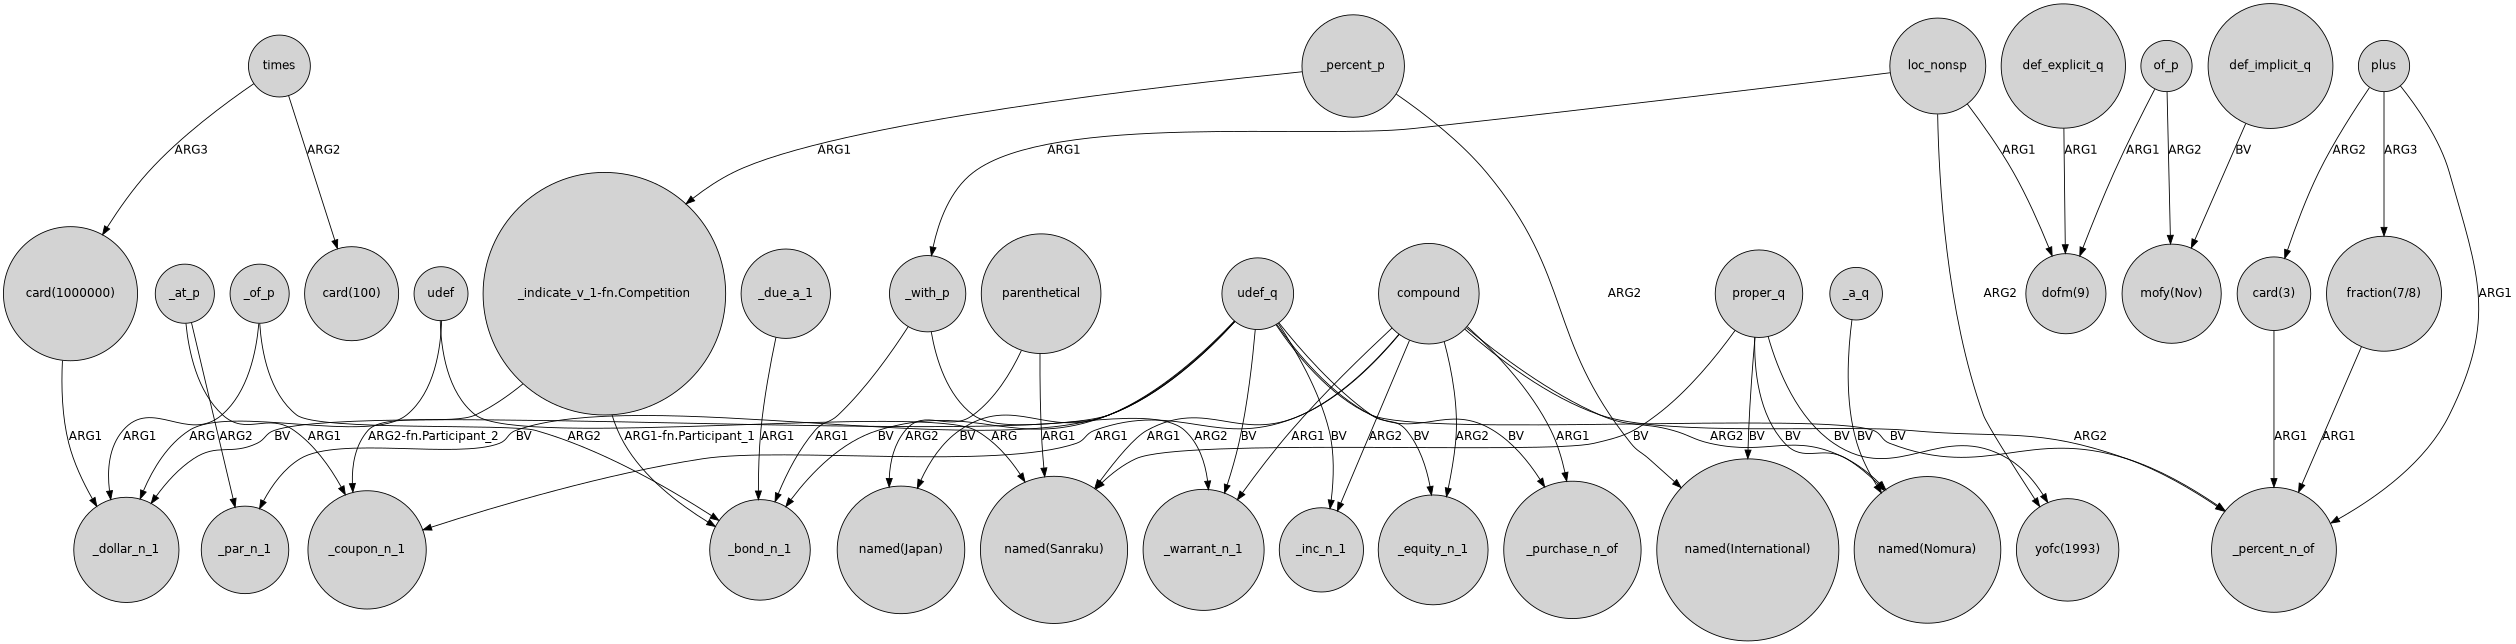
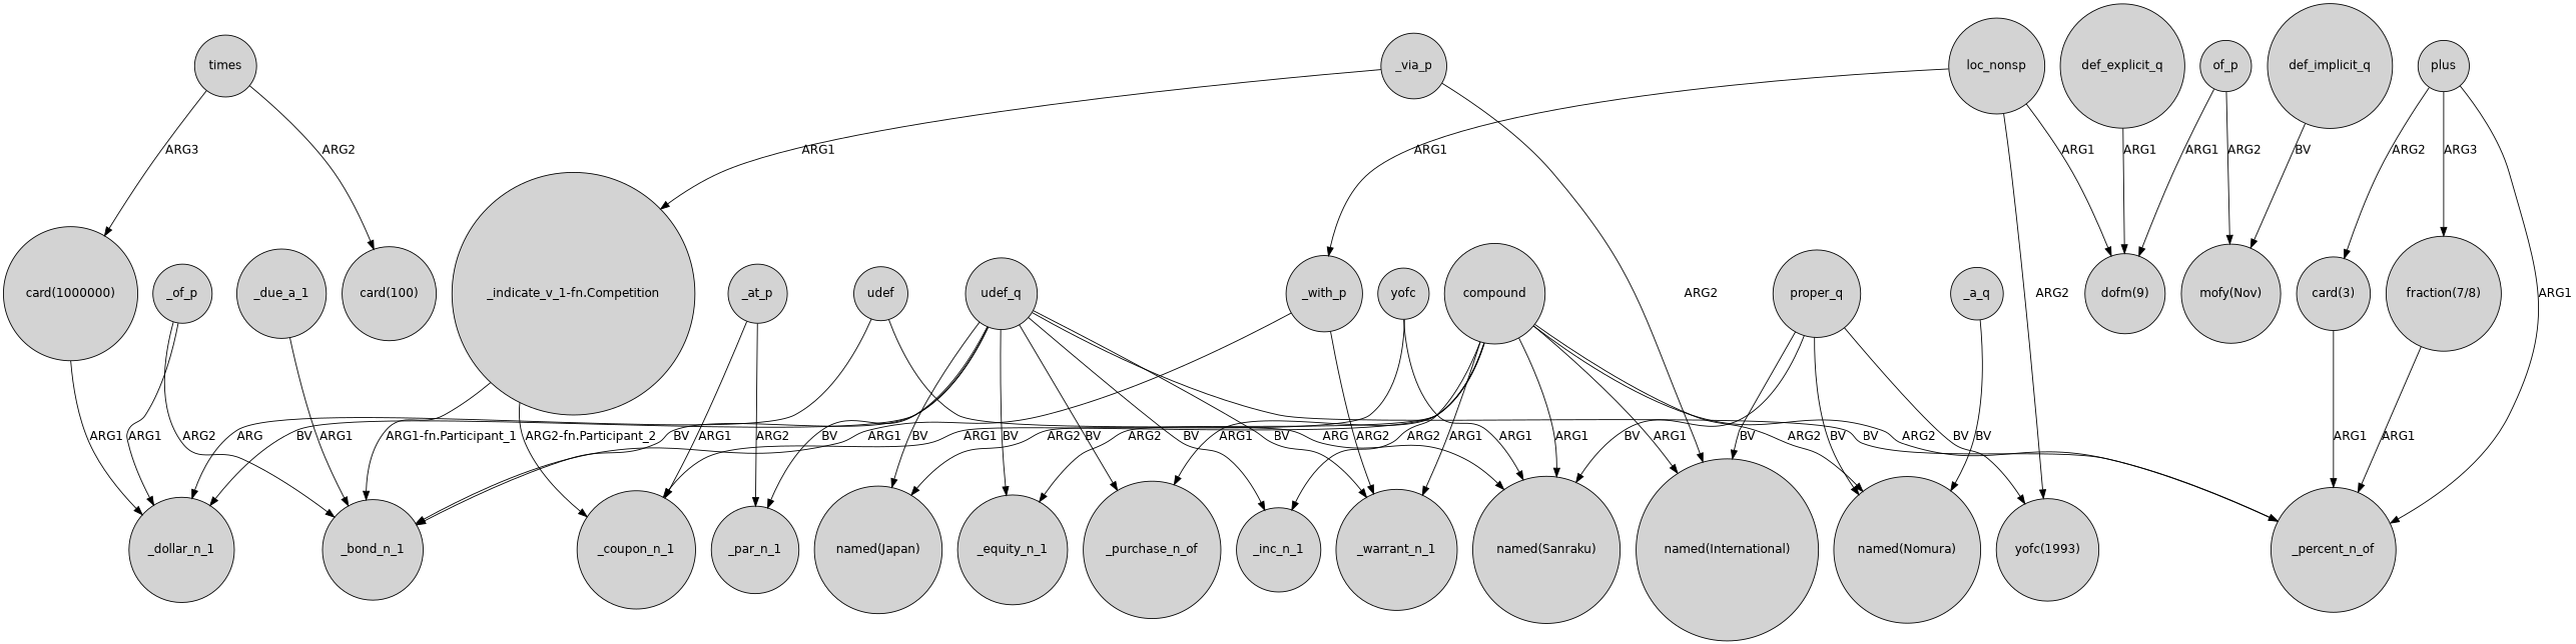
  digraph {
    fontname="DejaVu Sans"
    node [fontname="DejaVu Sans" shape=circle style=filled]
    edge [fontname="DejaVu Sans"]
    _of_p
    _dollar_n_1
    _bond_n_1
    compound
    _coupon_n_1
    "named(Sanraku)"
    _purchase_n_of
    _equity_n_1
    _percent_n_of
    "named(International)"
    "named(Nomura)"
    _inc_n_1
    _warrant_n_1
    proper_q
    "yofc(1993)"
    def_explicit_q
    "dofm(9)"
    _at_p
    _par_n_1
    udef_q
    "named(Japan)"
    of_p
    "mofy(Nov)"
    loc_nonsp
    _with_p
    _due_a_1
    "card(3)"
    times
    "card(1000000)"
    "card(100)"
-   parenthetical
+   parenthetical [label=yofc]
    "fraction(7/8)"
    _a_q
    n34 [label=udef]
    plus
-   _via_p [label=_percent_p]
+   _via_p
    "_indicate_v_1-fn.Competition"
    def_implicit_q
    _of_p -> _dollar_n_1 [label=ARG1]
    _of_p -> _bond_n_1 [label=ARG2]
    compound -> _coupon_n_1 [label=ARG1]
    compound -> "named(Sanraku)" [label=ARG1]
    compound -> _purchase_n_of [label=ARG1]
    compound -> _equity_n_1 [label=ARG2]
    compound -> _percent_n_of [label=ARG2]
+   compound -> "named(International)" [label=ARG1]
    compound -> "named(Nomura)" [label=ARG2]
    compound -> _inc_n_1 [label=ARG2]
    compound -> _warrant_n_1 [label=ARG1]
    proper_q -> "named(Sanraku)" [label=BV]
    proper_q -> "named(International)" [label=BV]
    proper_q -> "named(Nomura)" [label=BV]
    proper_q -> "yofc(1993)" [label=BV]
    def_explicit_q -> "dofm(9)" [label=ARG1]
    _at_p -> _coupon_n_1 [label=ARG1]
    _at_p -> _par_n_1 [label=ARG2]
    udef_q -> _dollar_n_1 [label=BV]
    udef_q -> _bond_n_1 [label=BV]
    udef_q -> _purchase_n_of [label=BV]
    udef_q -> _equity_n_1 [label=BV]
    udef_q -> _percent_n_of [label=BV]
    udef_q -> _inc_n_1 [label=BV]
    udef_q -> _warrant_n_1 [label=BV]
    udef_q -> _par_n_1 [label=BV]
    udef_q -> "named(Japan)" [label=BV]
    of_p -> "dofm(9)" [label=ARG1]
    of_p -> "mofy(Nov)" [label=ARG2]
    loc_nonsp -> "yofc(1993)" [label=ARG2]
    loc_nonsp -> "dofm(9)" [label=ARG1]
    loc_nonsp -> _with_p [label=ARG1]
    _with_p -> _bond_n_1 [label=ARG1]
    _with_p -> _warrant_n_1 [label=ARG2]
    _due_a_1 -> _bond_n_1 [label=ARG1]
    "card(3)" -> _percent_n_of [label=ARG1]
    times -> "card(1000000)" [label=ARG3]
    times -> "card(100)" [label=ARG2]
    "card(1000000)" -> _dollar_n_1 [label=ARG1]
    parenthetical -> "named(Sanraku)" [label=ARG1]
    parenthetical -> "named(Japan)" [label=ARG2]
    "fraction(7/8)" -> _percent_n_of [label=ARG1]
    _a_q -> "named(Nomura)" [label=BV]
    n34 -> _dollar_n_1 [label=ARG]
    n34 -> "named(Sanraku)" [label=ARG]
    plus -> _percent_n_of [label=ARG1]
    plus -> "card(3)" [label=ARG2]
    plus -> "fraction(7/8)" [label=ARG3]
    _via_p -> "named(International)" [label=ARG2]
    _via_p -> "_indicate_v_1-fn.Competition" [label=ARG1]
    "_indicate_v_1-fn.Competition" -> _bond_n_1 [label="ARG1-fn.Participant_1"]
    "_indicate_v_1-fn.Competition" -> _coupon_n_1 [label="ARG2-fn.Participant_2"]
    def_implicit_q -> "mofy(Nov)" [label=BV]
  }
